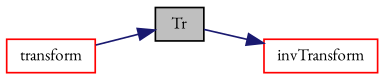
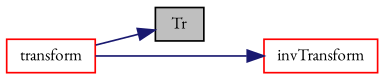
  digraph {
    fontname="EB Garamond"
    rankdir=LR
    node [color=red fontname="EB Garamond" fontsize=10 shape=record]
    edge [color=midnightblue fontname="EB Garamond" fontsize=10 labelfontname=FreeSans labelfontsize=10 style=solid]
    n1 [color=black fillcolor=grey75 fontcolor=black height=0.2 label=Tr style=filled width=0.4]
    n2 [height=0.2 label=invTransform width=0.4]
    n3 [height=0.2 label=transform width=0.4]
-   n1 -> n2
+   n3 -> n2
    n3 -> n1
  }
